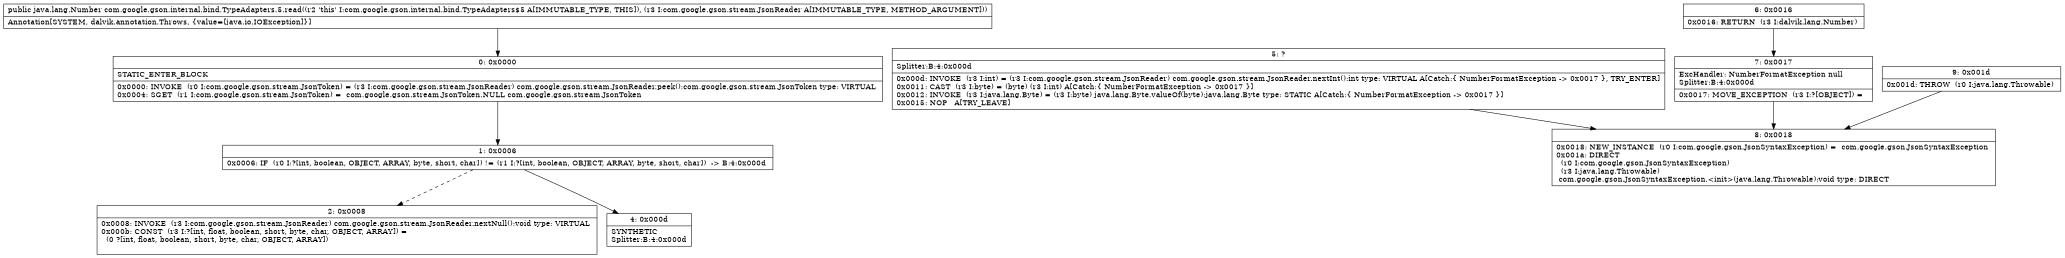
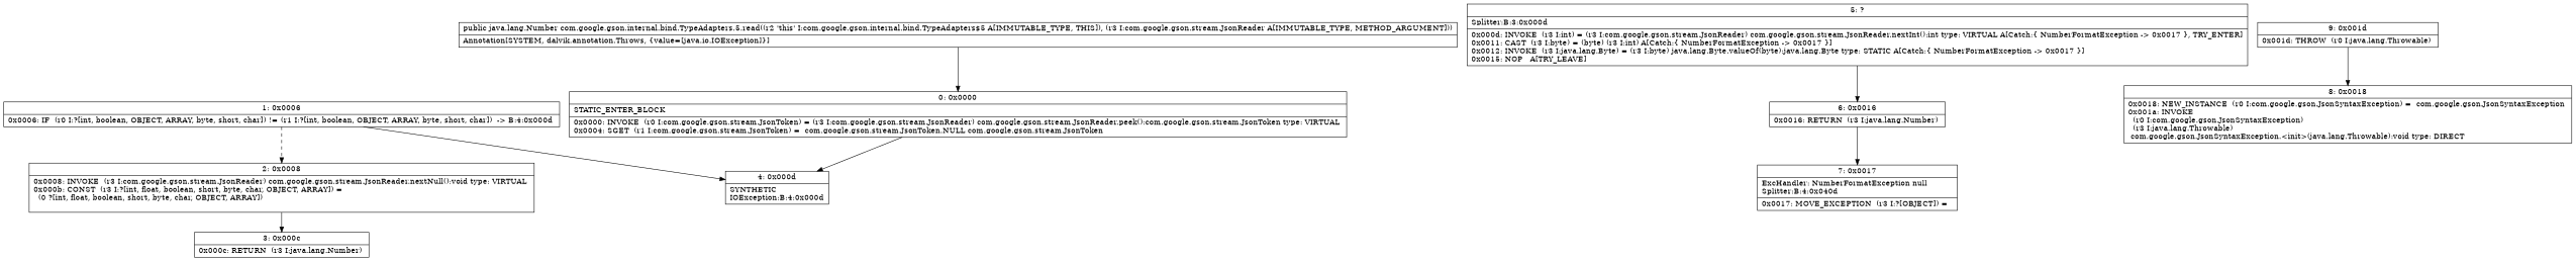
  digraph {
    node [shape=record]
    n1 [label="{0\:\ 0x0000|STATIC_ENTER_BLOCK\l|0x0000: INVOKE  (r0 I:com.google.gson.stream.JsonToken) = (r3 I:com.google.gson.stream.JsonReader) com.google.gson.stream.JsonReader.peek():com.google.gson.stream.JsonToken type: VIRTUAL \l0x0004: SGET  (r1 I:com.google.gson.stream.JsonToken) =  com.google.gson.stream.JsonToken.NULL com.google.gson.stream.JsonToken \l}"]
    n2 [label="{1\:\ 0x0006|0x0006: IF  (r0 I:?[int, boolean, OBJECT, ARRAY, byte, short, char]) != (r1 I:?[int, boolean, OBJECT, ARRAY, byte, short, char])  \-\> B:4:0x000d \l}"]
    n3 [label="{2\:\ 0x0008|0x0008: INVOKE  (r3 I:com.google.gson.stream.JsonReader) com.google.gson.stream.JsonReader.nextNull():void type: VIRTUAL \l0x000b: CONST  (r3 I:?[int, float, boolean, short, byte, char, OBJECT, ARRAY]) = \l  (0 ?[int, float, boolean, short, byte, char, OBJECT, ARRAY])\l \l}"]
-   n4 [label="{4\:\ 0x000d|SYNTHETIC\lSplitter:B:4:0x000d\l}"]
-   n6 [label="{5\:\ ?|Splitter:B:4:0x000d\l|0x000d: INVOKE  (r3 I:int) = (r3 I:com.google.gson.stream.JsonReader) com.google.gson.stream.JsonReader.nextInt():int type: VIRTUAL A[Catch:\{ NumberFormatException \-\> 0x0017 \}, TRY_ENTER]\l0x0011: CAST  (r3 I:byte) = (byte) (r3 I:int) A[Catch:\{ NumberFormatException \-\> 0x0017 \}]\l0x0012: INVOKE  (r3 I:java.lang.Byte) = (r3 I:byte) java.lang.Byte.valueOf(byte):java.lang.Byte type: STATIC A[Catch:\{ NumberFormatException \-\> 0x0017 \}]\l0x0015: NOP   A[TRY_LEAVE]\l}"]
-   n7 [label="{6\:\ 0x0016|0x0016: RETURN  (r3 I:dalvik.lang.Number) \l}"]
-   n8 [label="{7\:\ 0x0017|ExcHandler: NumberFormatException null\lSplitter:B:4:0x000d\l|0x0017: MOVE_EXCEPTION  (r3 I:?[OBJECT]) =  \l}"]
-   n9 [label="{8\:\ 0x0018|0x0018: NEW_INSTANCE  (r0 I:com.google.gson.JsonSyntaxException) =  com.google.gson.JsonSyntaxException \l0x001a: DIRECT  \l  (r0 I:com.google.gson.JsonSyntaxException)\l  (r3 I:java.lang.Throwable)\l com.google.gson.JsonSyntaxException.\<init\>(java.lang.Throwable):void type: DIRECT \l}"]
+   n4 [label="{4\:\ 0x000d|SYNTHETIC\lIOException:B:4:0x000d\l}"]
+   n5 [label="{3\:\ 0x000c|0x000c: RETURN  (r3 I:java.lang.Number) \l}"]
+   n6 [label="{5\:\ ?|Splitter:B:3:0x000d\l|0x000d: INVOKE  (r3 I:int) = (r3 I:com.google.gson.stream.JsonReader) com.google.gson.stream.JsonReader.nextInt():int type: VIRTUAL A[Catch:\{ NumberFormatException \-\> 0x0017 \}, TRY_ENTER]\l0x0011: CAST  (r3 I:byte) = (byte) (r3 I:int) A[Catch:\{ NumberFormatException \-\> 0x0017 \}]\l0x0012: INVOKE  (r3 I:java.lang.Byte) = (r3 I:byte) java.lang.Byte.valueOf(byte):java.lang.Byte type: STATIC A[Catch:\{ NumberFormatException \-\> 0x0017 \}]\l0x0015: NOP   A[TRY_LEAVE]\l}"]
+   n7 [label="{6\:\ 0x0016|0x0016: RETURN  (r3 I:java.lang.Number) \l}"]
+   n8 [label="{7\:\ 0x0017|ExcHandler: NumberFormatException null\lSplitter:B:4:0x040d\l|0x0017: MOVE_EXCEPTION  (r3 I:?[OBJECT]) =  \l}"]
+   n9 [label="{8\:\ 0x0018|0x0018: NEW_INSTANCE  (r0 I:com.google.gson.JsonSyntaxException) =  com.google.gson.JsonSyntaxException \l0x001a: INVOKE  \l  (r0 I:com.google.gson.JsonSyntaxException)\l  (r3 I:java.lang.Throwable)\l com.google.gson.JsonSyntaxException.\<init\>(java.lang.Throwable):void type: DIRECT \l}"]
    n10 [label="{9\:\ 0x001d|0x001d: THROW  (r0 I:java.lang.Throwable) \l}"]
    n11 [label="{public java.lang.Number com.google.gson.internal.bind.TypeAdapters.5.read((r2 'this' I:com.google.gson.internal.bind.TypeAdapters$5 A[IMMUTABLE_TYPE, THIS]), (r3 I:com.google.gson.stream.JsonReader A[IMMUTABLE_TYPE, METHOD_ARGUMENT]))  | Annotation[SYSTEM, dalvik.annotation.Throws, \{value=[java.io.IOException]\}]\l}"]
-   n1 -> n2
+   n1 -> n4
    n2 -> n3 [style=dashed]
    n2 -> n4
-   n6 -> n9
+   n3 -> n5
+   n6 -> n7
    n7 -> n8
-   n8 -> n9
    n10 -> n9
    n11 -> n1
  }
